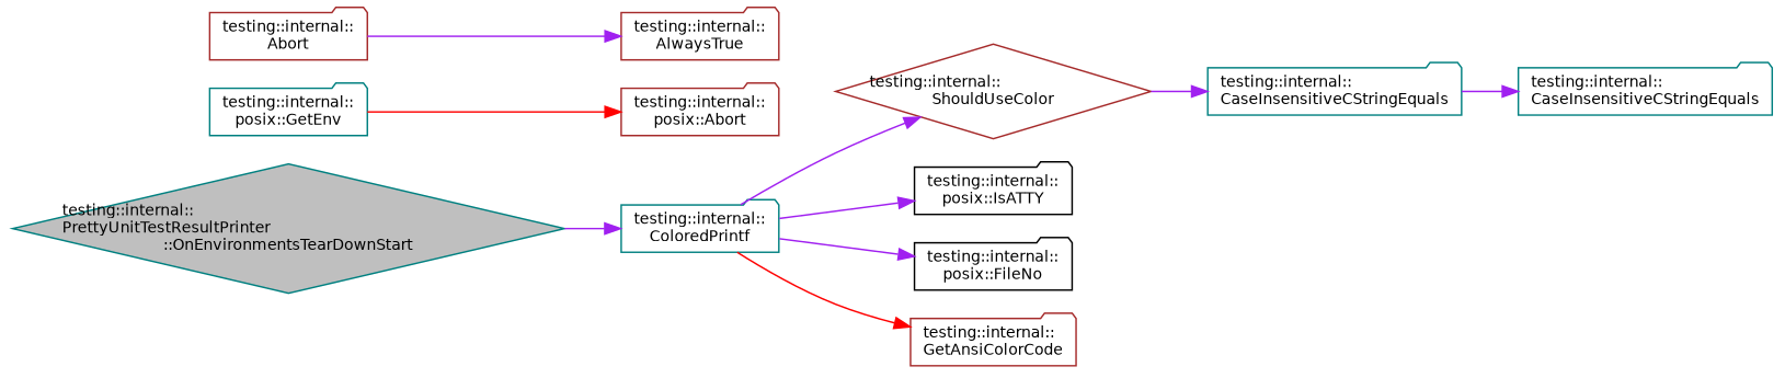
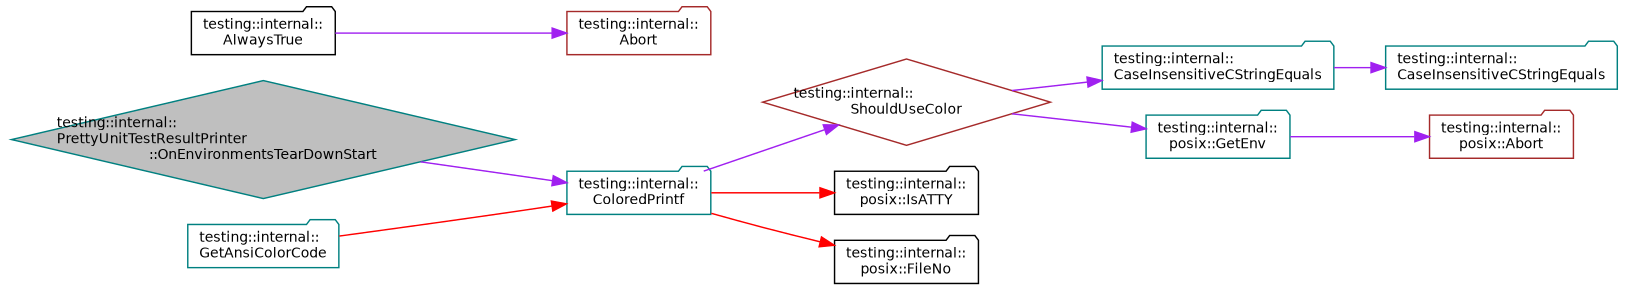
  digraph {
    fontname="DejaVu Sans"
    rankdir=LR
    node [color=teal fillcolor=white fontname="DejaVu Sans" fontsize=10 shape=folder style=filled]
    edge [color=purple fontname="DejaVu Sans" fontsize=10 labelfontname=Helvetica labelfontsize=10 style=solid]
    n1 [fillcolor=grey75 fontcolor=black height=0.2 label="testing::internal::\lPrettyUnitTestResultPrinter\l::OnEnvironmentsTearDownStart" shape=diamond width=0.4]
    n2 [height=0.2 label="testing::internal::\lColoredPrintf" width=0.4]
    n3 [color=brown height=0.2 label="testing::internal::\lShouldUseColor" shape=diamond width=0.4]
    n4 [color=black height=0.2 label="testing::internal::\lposix::IsATTY" width=0.4]
    n5 [color=black height=0.2 label="testing::internal::\lposix::FileNo" width=0.4]
-   n6 [color=brown height=0.2 label="testing::internal::\lGetAnsiColorCode" width=0.4]
+   n6 [height=0.2 label="testing::internal::\lGetAnsiColorCode" width=0.4]
    n7 [height=0.2 label="testing::internal::\lCaseInsensitiveCStringEquals" width=0.4]
    n8 [height=0.2 label="testing::internal::\lposix::GetEnv" width=0.4]
-   n9 [color=brown height=0.2 label="testing::internal::\lAlwaysTrue" width=0.4]
+   n9 [color=black height=0.2 label="testing::internal::\lAlwaysTrue" width=0.4]
    n10 [color=brown height=0.2 label="testing::internal::\lAbort" width=0.4]
    n11 [height=0.2 label="testing::internal::\lCaseInsensitiveCStringEquals" width=0.4]
    n12 [color=brown height=0.2 label="testing::internal::\lposix::Abort" width=0.4]
    n1 -> n2
    n2 -> n3
-   n2 -> n4
-   n2 -> n5
-   n2 -> n6 [color=red]
+   n2 -> n4 [color=red]
+   n2 -> n5 [color=red]
+   n6 -> n2 [color=red]
    n3 -> n7
+   n3 -> n8
    n7 -> n11
-   n8 -> n12 [color=red]
-   n10 -> n9
+   n8 -> n12
+   n9 -> n10
  }
